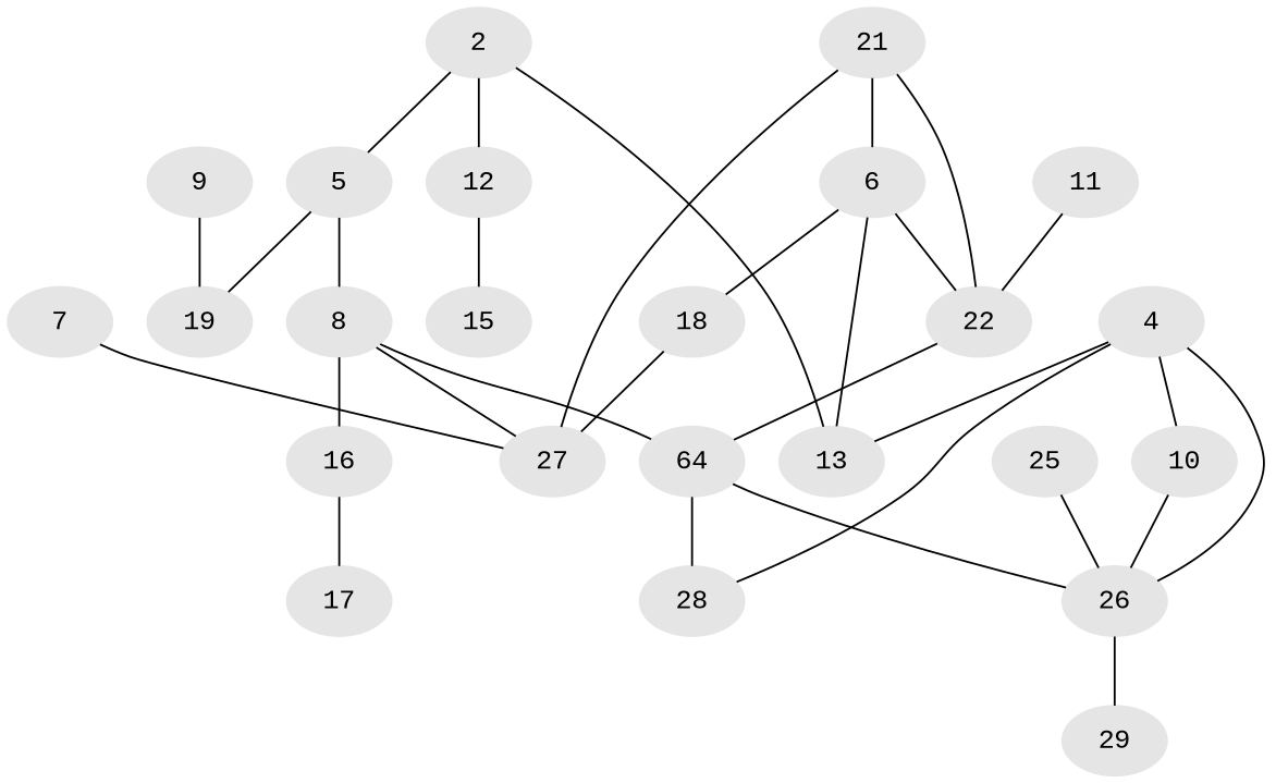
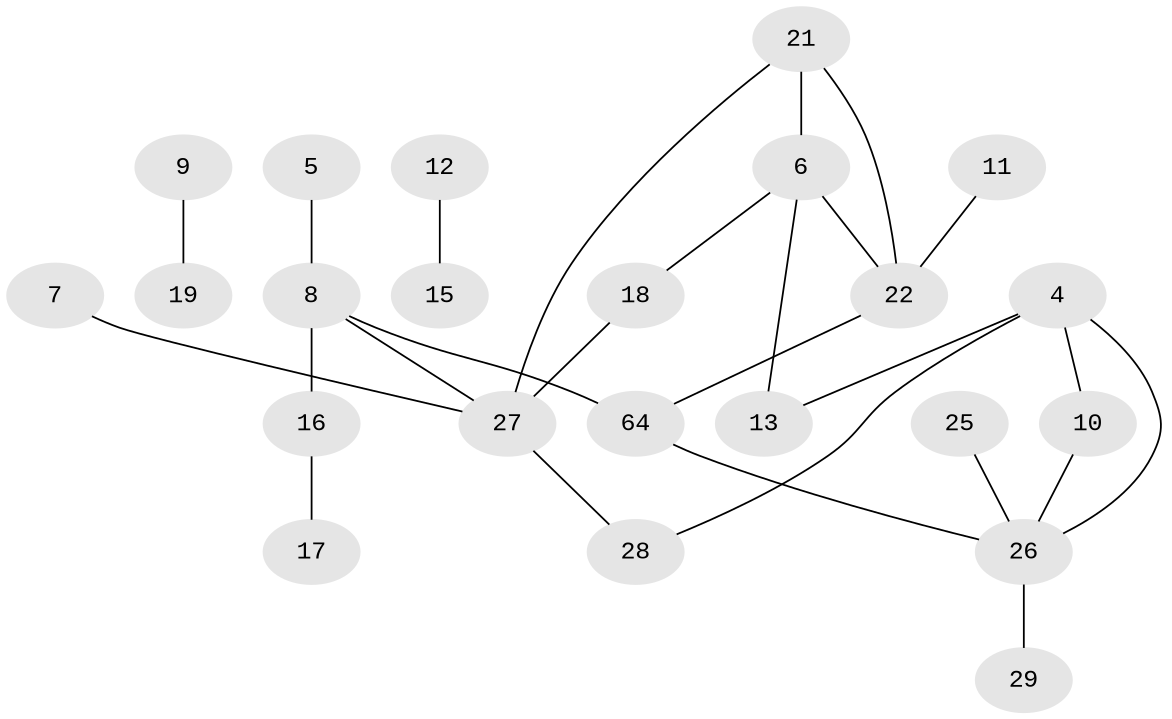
  graph {
    fontname="Liberation Mono"
    node [color=gray90 fontname="Liberation Mono" style=filled]
    edge [fontname="Liberation Mono" weight=1.0]
-   2
    5
    12
    n4 [label=13]
    8
    19
    15
    4
    10
    26
    28
    6
    18
    22
    29
    27
    16
    n18 [label=64]
    7
    17
    9
    11
    21
    25
-   2 -- 5
-   2 -- 12
-   2 -- n4
    5 -- 8
-   5 -- 19
    12 -- 15
    8 -- 27 [weight=2.0]
    8 -- 16
    8 -- n18
    4 -- n4
    4 -- 10
    4 -- 26
    4 -- 28
    10 -- 26
    26 -- 29
    6 -- n4
    6 -- 18
    6 -- 22
    18 -- 27 [weight=2.0]
    22 -- n18
-   n18 -- 28
+   27 -- 28
    16 -- 17
    n18 -- 26
    7 -- 27
    9 -- 19
    11 -- 22
    21 -- 6
    21 -- 22
    21 -- 27
    25 -- 26
  }
